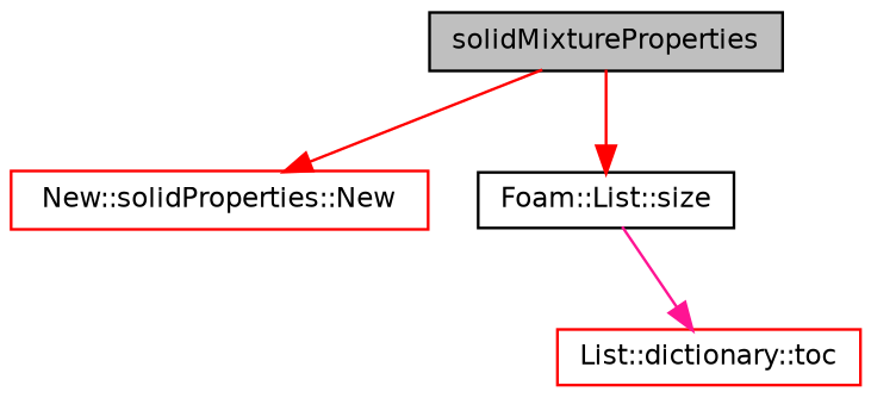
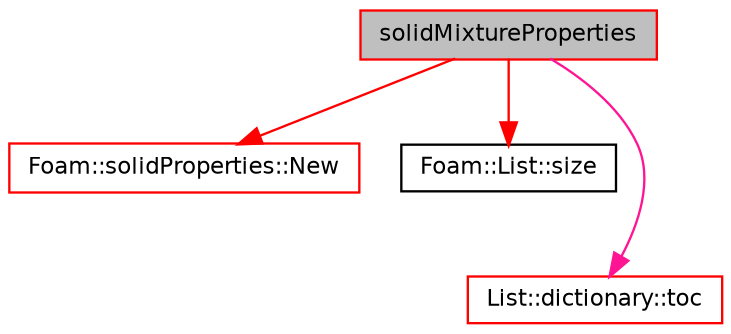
  digraph {
    fontname="DejaVu Sans"
    rankdir=TB
    node [color=black fontname="DejaVu Sans" fontsize=10 shape=record]
    edge [color=red fontname="DejaVu Sans" fontsize=10 labelfontname=FreeSans labelfontsize=10 style=solid]
-   n1 [fillcolor=grey75 fontcolor=black height=0.2 label=solidMixtureProperties style=filled width=0.4]
-   n2 [color=red height=0.2 label="New::solidProperties::New" width=0.4]
+   n1 [color=red fillcolor=grey75 fontcolor=black height=0.2 label=solidMixtureProperties style=filled width=0.4]
+   n2 [color=red height=0.2 label="Foam::solidProperties::New" width=0.4]
    n3 [height=0.2 label="Foam::List::size" width=0.4]
    n4 [color=red height=0.2 label="List::dictionary::toc" width=0.4]
    n1 -> n2
    n1 -> n3
-   n3 -> n4 [color=deeppink]
+   n1 -> n4 [color=deeppink]
  }
